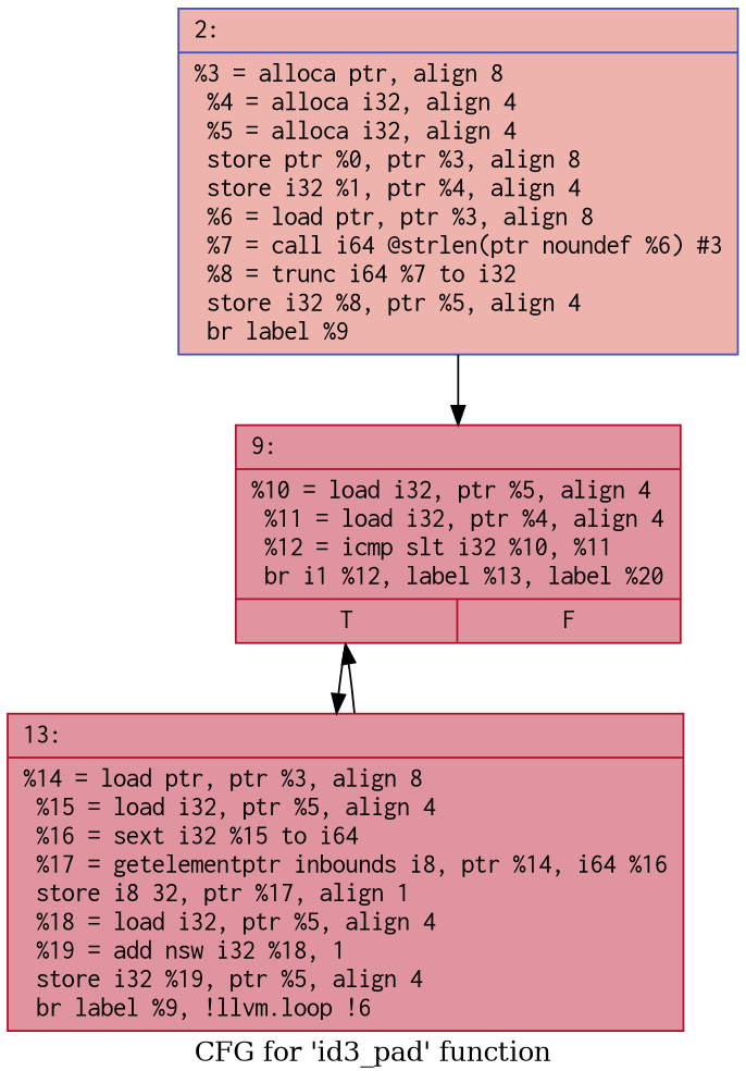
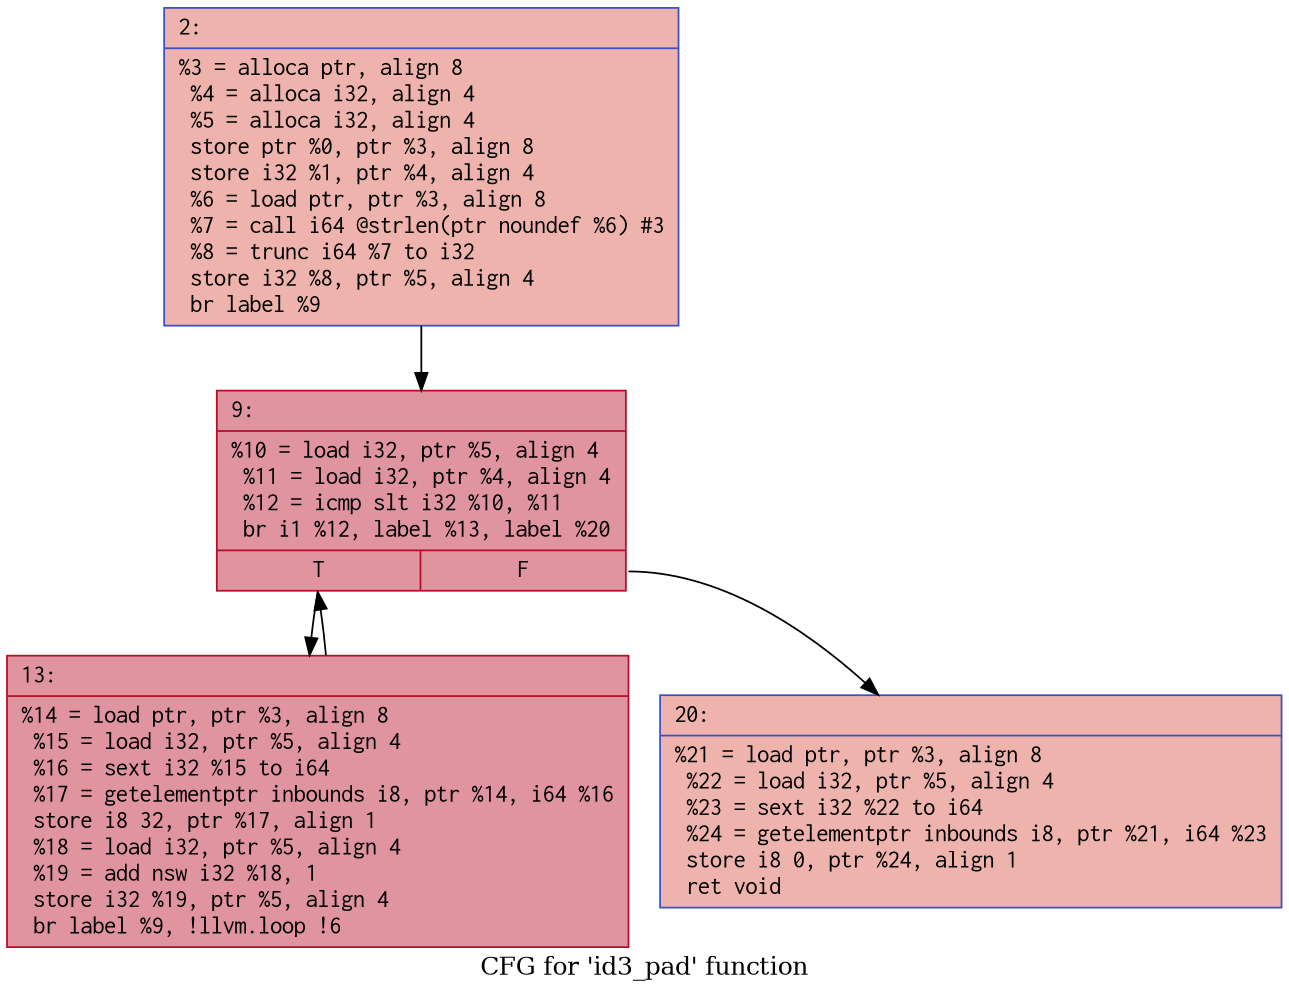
  digraph {
    label="CFG for 'id3_pad' function"
    node [color="#3d50c3ff" fillcolor="#d6524470" fontname=Courier shape=record style=filled]
    n1 [label="{2:\l|  %3 = alloca ptr, align 8\l  %4 = alloca i32, align 4\l  %5 = alloca i32, align 4\l  store ptr %0, ptr %3, align 8\l  store i32 %1, ptr %4, align 4\l  %6 = load ptr, ptr %3, align 8\l  %7 = call i64 @strlen(ptr noundef %6) #3\l  %8 = trunc i64 %7 to i32\l  store i32 %8, ptr %5, align 4\l  br label %9\l}"]
    n2 [color="#b70d28ff" fillcolor="#b70d2870" label="{9:\l|  %10 = load i32, ptr %5, align 4\l  %11 = load i32, ptr %4, align 4\l  %12 = icmp slt i32 %10, %11\l  br i1 %12, label %13, label %20\l|{<s0>T|<s1>F}}"]
    n3 [color="#b70d28ff" fillcolor="#b70d2870" label="{13:\l|  %14 = load ptr, ptr %3, align 8\l  %15 = load i32, ptr %5, align 4\l  %16 = sext i32 %15 to i64\l  %17 = getelementptr inbounds i8, ptr %14, i64 %16\l  store i8 32, ptr %17, align 1\l  %18 = load i32, ptr %5, align 4\l  %19 = add nsw i32 %18, 1\l  store i32 %19, ptr %5, align 4\l  br label %9, !llvm.loop !6\l}"]
+   n4 [label="{20:\l|  %21 = load ptr, ptr %3, align 8\l  %22 = load i32, ptr %5, align 4\l  %23 = sext i32 %22 to i64\l  %24 = getelementptr inbounds i8, ptr %21, i64 %23\l  store i8 0, ptr %24, align 1\l  ret void\l}"]
    n1 -> n2
    n2 -> n3 [tailport=s0]
+   n2 -> n4 [tailport=s1]
    n3 -> n2
  }
